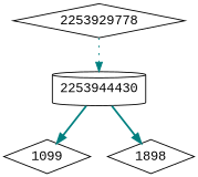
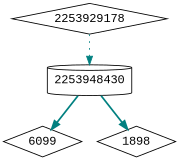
  strict digraph {
    fontname="Liberation Mono"
    node [fontname="Liberation Mono" shape=diamond]
    edge [color=teal fontname="Liberation Mono" style=bold]
-   2253944430 [shape=cylinder]
-   2253929778
-   1099
+   2253944430 [shape=cylinder label=2253948430]
+   2253929778 [label=2253929178]
+   1099 [label=6099]
    n4 [label=1898]
    2253944430 -> 1099
    2253944430 -> n4
    2253929778 -> 2253944430 [style=dotted]
  }
